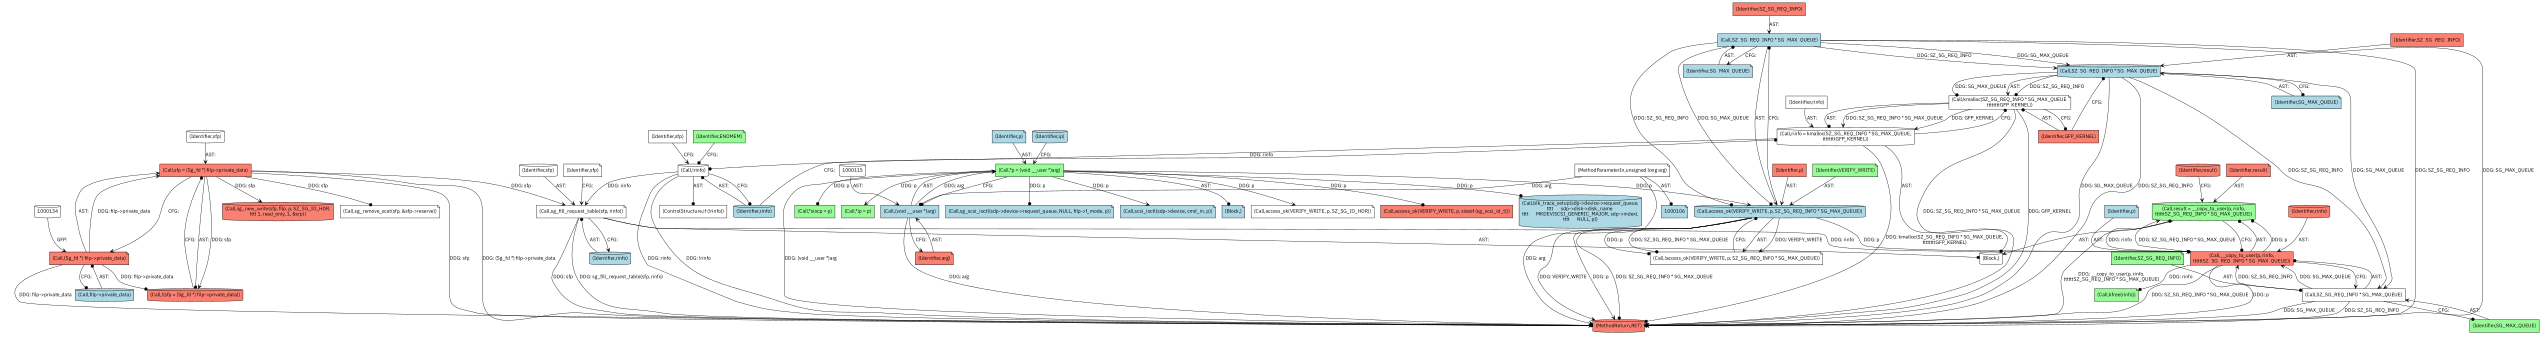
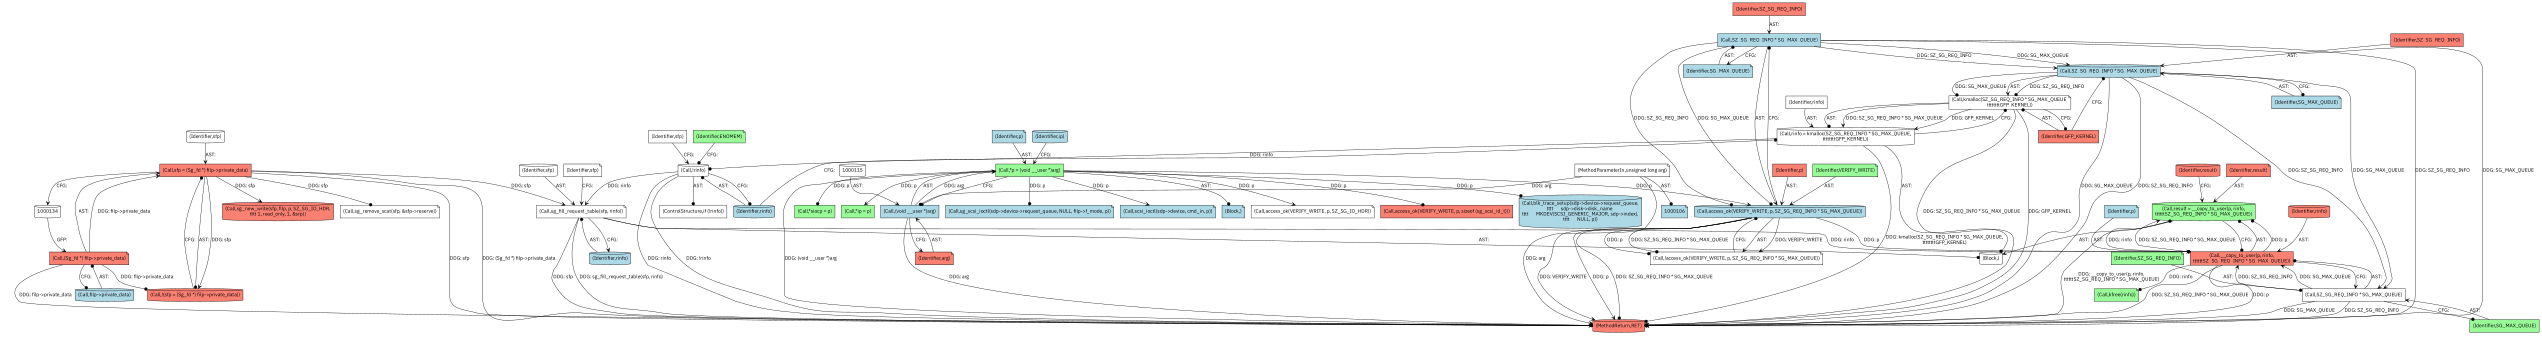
  digraph {
    fontname="IBM Plex Sans"
    node [fillcolor=white fontname="IBM Plex Sans" shape=note style=filled]
    edge [arrowhead=dot fontname="IBM Plex Sans"]
    n1 [fillcolor=palegreen label="(Call,result = __copy_to_user(p, rinfo,\n\t\t\t\t\t\tSZ_SG_REQ_INFO * SG_MAX_QUEUE))" shape=cylinder]
    n2 [fillcolor=salmon label="(Call,__copy_to_user(p, rinfo,\n\t\t\t\t\t\tSZ_SG_REQ_INFO * SG_MAX_QUEUE))" shape=box]
    n3 [fillcolor=salmon label="(MethodReturn,RET)" shape=cylinder]
    n4 [label="(Block,)" shape=cylinder]
    n5 [label="(Call,SZ_SG_REQ_INFO * SG_MAX_QUEUE)" shape=box]
    n6 [fillcolor=palegreen label="(Call,kfree(rinfo))"]
    n7 [fillcolor=palegreen label="(Identifier,SG_MAX_QUEUE)" shape=box]
    n8 [fillcolor=lightblue label="(Call,access_ok(VERIFY_WRITE, p, SZ_SG_REQ_INFO * SG_MAX_QUEUE))" shape=cylinder]
    n9 [fillcolor=lightblue label="(Call,SZ_SG_REQ_INFO * SG_MAX_QUEUE)" shape=box]
    n10 [label="(Call,!access_ok(VERIFY_WRITE, p, SZ_SG_REQ_INFO * SG_MAX_QUEUE))"]
    n11 [fillcolor=lightblue label="(Call,SZ_SG_REQ_INFO * SG_MAX_QUEUE)" shape=cylinder]
    n12 [fillcolor=lightblue label="(Identifier,SG_MAX_QUEUE)"]
    n13 [fillcolor=palegreen label="(Call,*p = (void __user *)arg)" shape=box]
    n14 [fillcolor=lightblue label="(Call,(void __user *)arg)" shape=box]
    n15 [fillcolor=palegreen label="(Call,*siocp = p)" shape=box]
    n16 [fillcolor=palegreen label="(Call,*ip = p)" shape=box]
    n17 [fillcolor=lightblue label="(Call,sg_scsi_ioctl(sdp->device->request_queue, NULL, filp->f_mode, p))"]
    n18 [fillcolor=lightblue label="(Block,)"]
    n19 [label="(Call,access_ok(VERIFY_WRITE, p, SZ_SG_IO_HDR))"]
    n20 [fillcolor=salmon label="(Call,access_ok(VERIFY_WRITE, p, sizeof (sg_scsi_id_t)))" shape=box]
    n21 [fillcolor=lightblue label="(Call,scsi_ioctl(sdp->device, cmd_in, p))"]
    n22 [fillcolor=lightblue label="(Call,blk_trace_setup(sdp->device->request_queue,\n\t\t\t\t       sdp->disk->disk_name,\n\t\t\t\t       MKDEV(SCSI_GENERIC_MAJOR, sdp->index),\n\t\t\t\t       NULL, p))" shape=cylinder]
    n23 [fillcolor=salmon label="(Identifier,arg)"]
    n24 [label="(MethodParameterIn,unsigned long arg)"]
    1000106 [fillcolor=lightblue]
    n26 [label="(Call,kmalloc(SZ_SG_REQ_INFO * SG_MAX_QUEUE,\n\t\t\t\t\t\t\t\tGFP_KERNEL))"]
    n27 [fillcolor=lightblue label="(Identifier,SG_MAX_QUEUE)"]
    n28 [label="(Call,sg_fill_request_table(sfp, rinfo))"]
    n29 [fillcolor=lightblue label="(Identifier,rinfo)" shape=cylinder]
    n30 [fillcolor=salmon label="(Call,sfp = (Sg_fd *) filp->private_data)" shape=box]
    n31 [fillcolor=salmon label="(Call,(Sg_fd *) filp->private_data)"]
    n32 [fillcolor=salmon label="(Call,sg_new_write(sfp, filp, p, SZ_SG_IO_HDR,\n\t\t\t\t 1, read_only, 1, &srp))" shape=cylinder]
    n33 [fillcolor=salmon label="(Call,!(sfp = (Sg_fd *) filp->private_data))" shape=cylinder]
    n34 [label="(Call,sg_remove_scat(sfp, &sfp->reserve))"]
    n35 [fillcolor=lightblue label="(Call,filp->private_data)" shape=cylinder]
    n36 [label="(Call,!rinfo)" shape=cylinder]
    n37 [label="(ControlStructure,if (!rinfo))" shape=box]
    n38 [fillcolor=lightblue label="(Identifier,rinfo)" shape=cylinder]
    n39 [label="(Call,rinfo = kmalloc(SZ_SG_REQ_INFO * SG_MAX_QUEUE,\n\t\t\t\t\t\t\t\tGFP_KERNEL))" shape=cylinder]
    n40 [fillcolor=salmon label="(Identifier,GFP_KERNEL)" shape=box]
    n41 [label="(Identifier,sfp)" shape=box]
    n42 [fillcolor=salmon label="(Identifier,result)" shape=cylinder]
    n43 [fillcolor=salmon label="(Identifier,SZ_SG_REQ_INFO)" shape=box]
    n44 [fillcolor=lightblue label="(Identifier,p)"]
    n45 [fillcolor=salmon label="(Identifier,SZ_SG_REQ_INFO)" shape=box]
    n46 [fillcolor=salmon label="(Identifier,result)"]
    n47 [fillcolor=salmon label="(Identifier,p)" shape=box]
    n48 [fillcolor=lightblue label="(Identifier,ip)" shape=cylinder]
    n49 [fillcolor=salmon label="(Identifier,rinfo)" shape=cylinder]
    n50 [label="(Identifier,sfp)" shape=cylinder]
    n51 [label="(Identifier,sfp)"]
    n52 [fillcolor=palegreen label="(Identifier,VERIFY_WRITE)"]
    n53 [fillcolor=palegreen label="(Identifier,ENOMEM)"]
    n54 [fillcolor=lightblue label="(Identifier,p)"]
    n55 [label="(Identifier,sfp)" shape=cylinder]
    n56 [label="(Identifier,rinfo)" shape=box]
    n57 [fillcolor=palegreen label="(Identifier,SZ_SG_REQ_INFO)"]
    1000115 [shape=cylinder]
    1000134 [shape=cylinder]
    n1 -> n2 [label="CFG: "]
    n1 -> n3 [label="DDG: __copy_to_user(p, rinfo,\n\t\t\t\t\t\tSZ_SG_REQ_INFO * SG_MAX_QUEUE)"]
    n1 -> n4 [arrowhead=vee label="AST: "]
    n2 -> n1 [label="AST: "]
    n2 -> n1 [label="DDG: p"]
    n2 -> n1 [label="DDG: rinfo"]
    n2 -> n1 [arrowhead=vee label="DDG: SZ_SG_REQ_INFO * SG_MAX_QUEUE"]
    n2 -> n3 [arrowhead=vee label="DDG: p"]
    n2 -> n3 [label="DDG: SZ_SG_REQ_INFO * SG_MAX_QUEUE"]
    n2 -> n5 [arrowhead=vee label="CFG: "]
    n2 -> n6 [label="DDG: rinfo"]
    n5 -> n2 [label="AST: "]
    n5 -> n2 [arrowhead=vee label="DDG: SZ_SG_REQ_INFO"]
    n5 -> n2 [arrowhead=vee label="DDG: SG_MAX_QUEUE"]
    n5 -> n3 [label="DDG: SZ_SG_REQ_INFO"]
    n5 -> n3 [arrowhead=vee label="DDG: SG_MAX_QUEUE"]
    n5 -> n7 [label="CFG: "]
    n7 -> n5 [arrowhead=vee label="AST: "]
    n8 -> n2 [label="DDG: p"]
    n8 -> n3 [label="DDG: SZ_SG_REQ_INFO * SG_MAX_QUEUE"]
    n8 -> n3 [arrowhead=vee label="DDG: VERIFY_WRITE"]
    n8 -> n3 [arrowhead=vee label="DDG: p"]
    n8 -> n9 [label="CFG: "]
    n8 -> n10 [arrowhead=vee label="AST: "]
    n8 -> n10 [arrowhead=vee label="DDG: VERIFY_WRITE"]
    n8 -> n10 [label="DDG: p"]
    n8 -> n10 [label="DDG: SZ_SG_REQ_INFO * SG_MAX_QUEUE"]
    n9 -> n3 [label="DDG: SZ_SG_REQ_INFO"]
    n9 -> n3 [arrowhead=vee label="DDG: SG_MAX_QUEUE"]
    n9 -> n8 [arrowhead=vee label="AST: "]
    n9 -> n8 [label="DDG: SZ_SG_REQ_INFO"]
    n9 -> n8 [label="DDG: SG_MAX_QUEUE"]
    n9 -> n11 [arrowhead=vee label="DDG: SZ_SG_REQ_INFO"]
    n9 -> n11 [arrowhead=vee label="DDG: SG_MAX_QUEUE"]
    n9 -> n12 [arrowhead=vee label="CFG: "]
    n10 -> n8 [label="CFG: "]
    n11 -> n3 [arrowhead=vee label="DDG: SG_MAX_QUEUE"]
    n11 -> n3 [label="DDG: SZ_SG_REQ_INFO"]
    n11 -> n5 [arrowhead=vee label="DDG: SZ_SG_REQ_INFO"]
    n11 -> n5 [arrowhead=vee label="DDG: SG_MAX_QUEUE"]
    n11 -> n26 [arrowhead=vee label="AST: "]
    n11 -> n26 [label="DDG: SZ_SG_REQ_INFO"]
    n11 -> n26 [label="DDG: SG_MAX_QUEUE"]
    n11 -> n27 [label="CFG: "]
    n12 -> n9 [label="AST: "]
    n13 -> n3 [label="DDG: (void __user *)arg"]
    n13 -> n8 [arrowhead=vee label="DDG: p"]
    n13 -> n14 [label="CFG: "]
    n13 -> n15 [label="DDG: p"]
    n13 -> n16 [arrowhead=vee label="DDG: p"]
    n13 -> n17 [label="DDG: p"]
    n13 -> n18 [label="AST: "]
    n13 -> n19 [arrowhead=vee label="DDG: p"]
    n13 -> n20 [label="DDG: p"]
    n13 -> n21 [arrowhead=vee label="DDG: p"]
    n13 -> n22 [label="DDG: p"]
    n14 -> n3 [label="DDG: arg"]
    n14 -> n13 [arrowhead=vee label="AST: "]
    n14 -> n13 [arrowhead=vee label="DDG: arg"]
    n14 -> n23 [arrowhead=vee label="CFG: "]
    n23 -> n14 [arrowhead=vee label="AST: "]
    n24 -> n3 [arrowhead=vee label="DDG: arg"]
    n24 -> n14 [label="DDG: arg"]
    n24 -> 1000106 [label="AST: "]
    n26 -> n3 [arrowhead=vee label="DDG: SZ_SG_REQ_INFO * SG_MAX_QUEUE"]
    n26 -> n3 [label="DDG: GFP_KERNEL"]
    n26 -> n39 [label="AST: "]
    n26 -> n39 [arrowhead=vee label="DDG: SZ_SG_REQ_INFO * SG_MAX_QUEUE"]
    n26 -> n39 [arrowhead=vee label="DDG: GFP_KERNEL"]
    n26 -> n40 [label="CFG: "]
    n27 -> n11 [arrowhead=vee label="AST: "]
    n28 -> n2 [label="DDG: rinfo"]
    n28 -> n3 [label="DDG: sg_fill_request_table(sfp, rinfo)"]
    n28 -> n3 [label="DDG: sfp"]
    n28 -> n4 [label="AST: "]
    n28 -> n29 [arrowhead=vee label="CFG: "]
    n29 -> n28 [label="AST: "]
    n30 -> n3 [label="DDG: sfp"]
    n30 -> n3 [label="DDG: (Sg_fd *) filp->private_data"]
    n30 -> n28 [arrowhead=vee label="DDG: sfp"]
-   n30 -> n31 [arrowhead=vee label="CFG: "]
+   n30 -> 1000134 [arrowhead=vee label="CFG: "]
    n30 -> n32 [arrowhead=vee label="DDG: sfp"]
    n30 -> n33 [label="AST: "]
    n30 -> n33 [arrowhead=vee label="DDG: sfp"]
    n30 -> n34 [label="DDG: sfp"]
    n31 -> n3 [label="DDG: filp->private_data"]
    n31 -> n30 [arrowhead=vee label="AST: "]
    n31 -> n30 [arrowhead=vee label="DDG: filp->private_data"]
    n31 -> n33 [label="DDG: filp->private_data"]
    n31 -> n35 [label="CFG: "]
    n33 -> n30 [label="CFG: "]
    n35 -> n31 [label="AST: "]
    n36 -> n3 [arrowhead=vee label="DDG: !rinfo"]
    n36 -> n3 [arrowhead=vee label="DDG: rinfo"]
    n36 -> n28 [arrowhead=vee label="DDG: rinfo"]
    n36 -> n37 [label="AST: "]
    n36 -> n38 [label="CFG: "]
    n38 -> n36 [label="AST: "]
    n38 -> n39 [label="CFG: "]
    n39 -> n3 [label="DDG: kmalloc(SZ_SG_REQ_INFO * SG_MAX_QUEUE,\n\t\t\t\t\t\t\t\tGFP_KERNEL)"]
    n39 -> n4 [label="AST: "]
    n39 -> n26 [label="CFG: "]
    n39 -> n36 [label="DDG: rinfo"]
    n40 -> n11 [label="CFG: "]
    n40 -> n26 [label="AST: "]
    n41 -> n36 [arrowhead=vee label="CFG: "]
    n42 -> n1 [arrowhead=vee label="CFG: "]
    n43 -> n11 [arrowhead=vee label="AST: "]
    n44 -> n2 [arrowhead=vee label="AST: "]
    n45 -> n9 [arrowhead=vee label="AST: "]
    n46 -> n1 [arrowhead=vee label="AST: "]
    n47 -> n8 [arrowhead=vee label="AST: "]
    n48 -> n13 [arrowhead=vee label="CFG: "]
    n49 -> n2 [arrowhead=vee label="AST: "]
    n50 -> n28 [arrowhead=vee label="AST: "]
    n51 -> n28 [arrowhead=vee label="CFG: "]
    n52 -> n8 [arrowhead=vee label="AST: "]
    n53 -> n36 [label="CFG: "]
    n54 -> n13 [arrowhead=vee label="AST: "]
    n55 -> n30 [arrowhead=vee label="AST: "]
    n56 -> n39 [arrowhead=vee label="AST: "]
    n57 -> n5 [label="AST: "]
    1000115 -> n14 [arrowhead=vee label="AST: "]
    1000134 -> n31 [arrowhead=vee label="GFP: "]
  }
